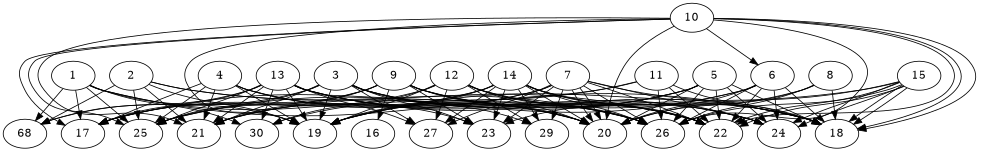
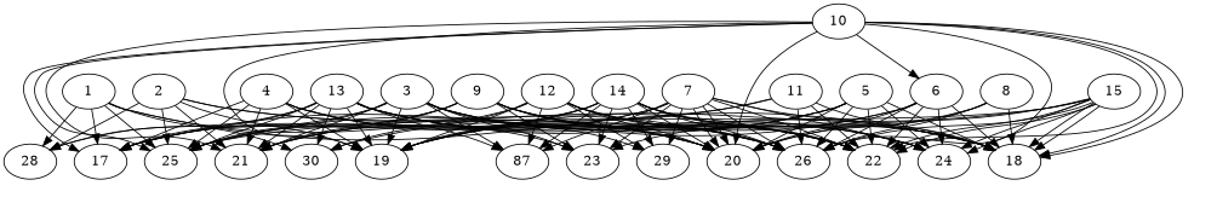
  digraph {
    node [alpha=0.02]
    1 [alpha=0.19 expect_size=12353536]
    17 [alpha=0.18 expect_size=19633152]
    18 [alpha=0.04 expect_size=50983936]
    19 [alpha=0.15 expect_size=42070016]
    20 [alpha=0.13 expect_size=10489856]
    25 [alpha=0.11 expect_size=40636416]
-   28 [alpha=0.05 expect_size=17783808 label=68]
+   28 [alpha=0.05 expect_size=17783808]
    30 [alpha=0.12 expect_size=14962688]
    2 [expect_size=21306368]
    21 [alpha=0.14 expect_size=29965312]
    22 [expect_size=31708160]
    26 [alpha=0.07 expect_size=28357632]
    3 [alpha=0.01 expect_size=43942912]
    23 [alpha=0.07 expect_size=35779584]
    24 [alpha=0.03 expect_size=40252416]
-   27 [alpha=0.10 expect_size=22128640]
+   27 [alpha=0.10 expect_size=22128640 label=87]
    29 [alpha=0.17 expect_size=27887616]
    4 [alpha=0.04 expect_size=32450560]
    5 [alpha=0.14 expect_size=32746496]
    6 [alpha=0.15 expect_size=26317824]
    7 [alpha=0.13 expect_size=18835456]
    8 [alpha=0.16 expect_size=35712000]
    9 [alpha=0.07 expect_size=43622400]
-   16 [alpha=0.17 expect_size=31981568]
    10 [alpha=0.08 expect_size=13218816]
    11 [alpha=0.01 expect_size=29448192]
    12 [expect_size=26421248]
    13 [expect_size=31614976]
    14 [alpha=0.00 expect_size=35043328]
    15 [alpha=0.15 expect_size=45162496]
    1 -> 17
    1 -> 18
-   1 -> 19
    1 -> 20
    1 -> 25
    1 -> 28
    1 -> 30
    2 -> 19
    2 -> 25
    2 -> 28
    2 -> 21
    2 -> 22
    2 -> 26
    3 -> 19
    3 -> 25
    3 -> 28
    3 -> 21
    3 -> 22
    3 -> 26
    3 -> 23
    3 -> 24
    3 -> 27
    3 -> 29
    4 -> 17
    4 -> 19
    4 -> 20
    4 -> 25
    4 -> 21
    4 -> 26
    4 -> 23
    5 -> 18
    5 -> 19
    5 -> 20
    5 -> 30
    5 -> 21
    5 -> 22
    5 -> 26
    5 -> 24
    6 -> 18
    6 -> 19
    6 -> 20
    6 -> 25
    6 -> 22
    6 -> 26
    6 -> 24
    7 -> 18
    7 -> 20
    7 -> 20
    7 -> 25
    7 -> 21
    7 -> 22
    7 -> 26
    7 -> 23
    7 -> 24
    7 -> 27
    7 -> 29
    8 -> 18
    8 -> 20
    8 -> 26
    8 -> 23
    9 -> 17
    9 -> 18
    9 -> 20
    9 -> 25
    9 -> 21
    9 -> 22
    9 -> 26
    9 -> 23
-   9 -> 16
    10 -> 17
    10 -> 18
    10 -> 18
    10 -> 19
    10 -> 20
    10 -> 25
    10 -> 21
    10 -> 22
    10 -> 26
    10 -> 6
    11 -> 17
    11 -> 18
    11 -> 19
    11 -> 22
    11 -> 26
    12 -> 17
    12 -> 18
    12 -> 19
    12 -> 20
    12 -> 30
    12 -> 22
    12 -> 26
    12 -> 27
    12 -> 29
    13 -> 17
    13 -> 18
    13 -> 19
    13 -> 20
    13 -> 25
    13 -> 28
    13 -> 30
    13 -> 21
    13 -> 22
    13 -> 24
    13 -> 27
    14 -> 17
    14 -> 18
    14 -> 19
    14 -> 20
    14 -> 21
    14 -> 22
    14 -> 26
    14 -> 23
    14 -> 24
    14 -> 27
    14 -> 29
    15 -> 18
    15 -> 18
    15 -> 19
    15 -> 20
+   15 -> 25
    15 -> 22
    15 -> 22
    15 -> 26
    15 -> 24
    15 -> 24
  }
